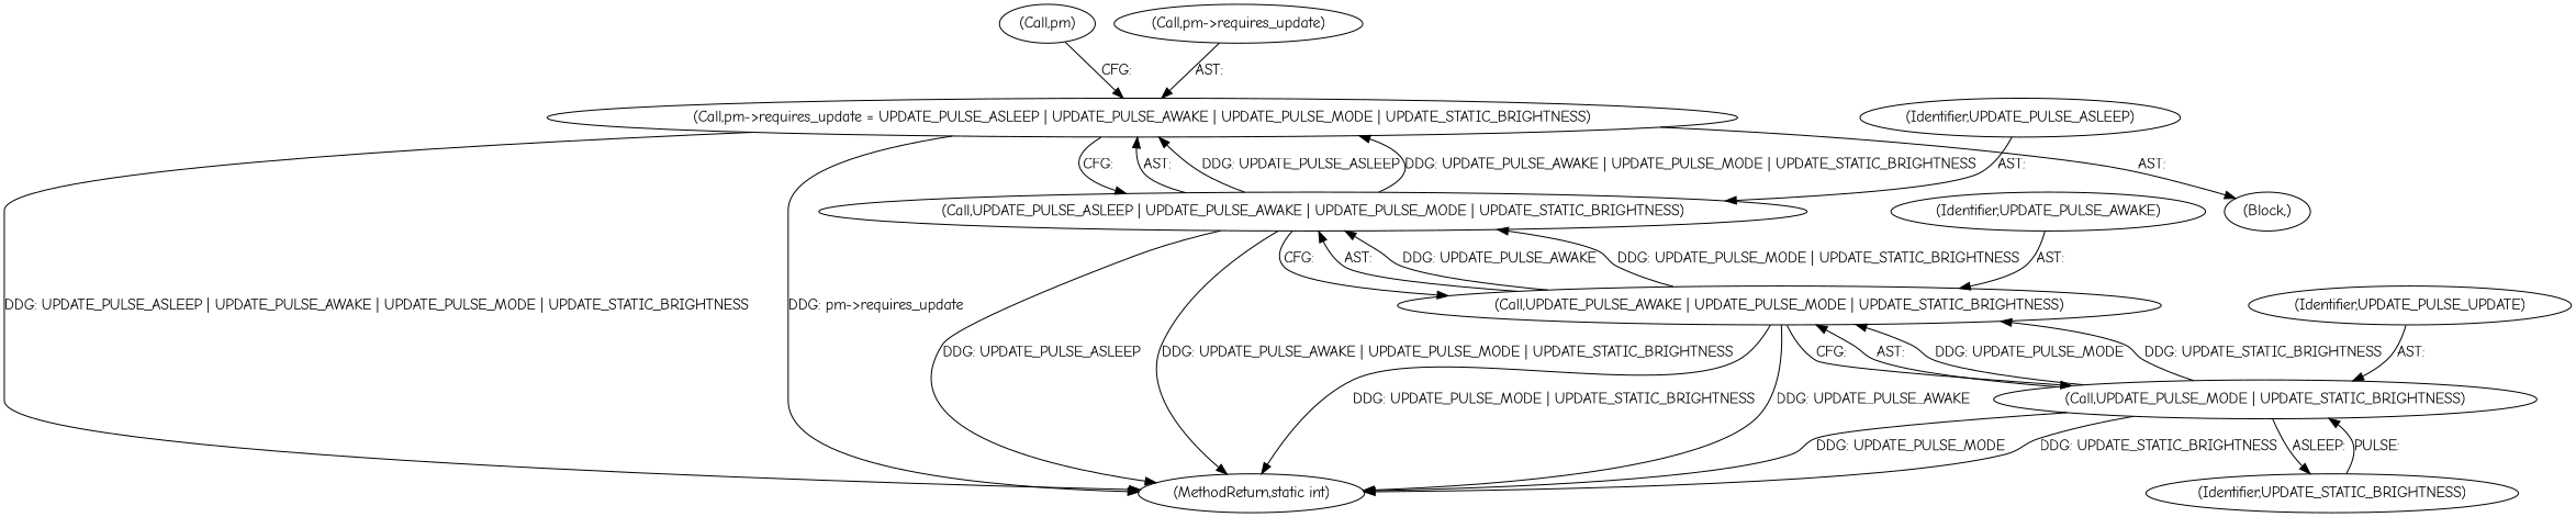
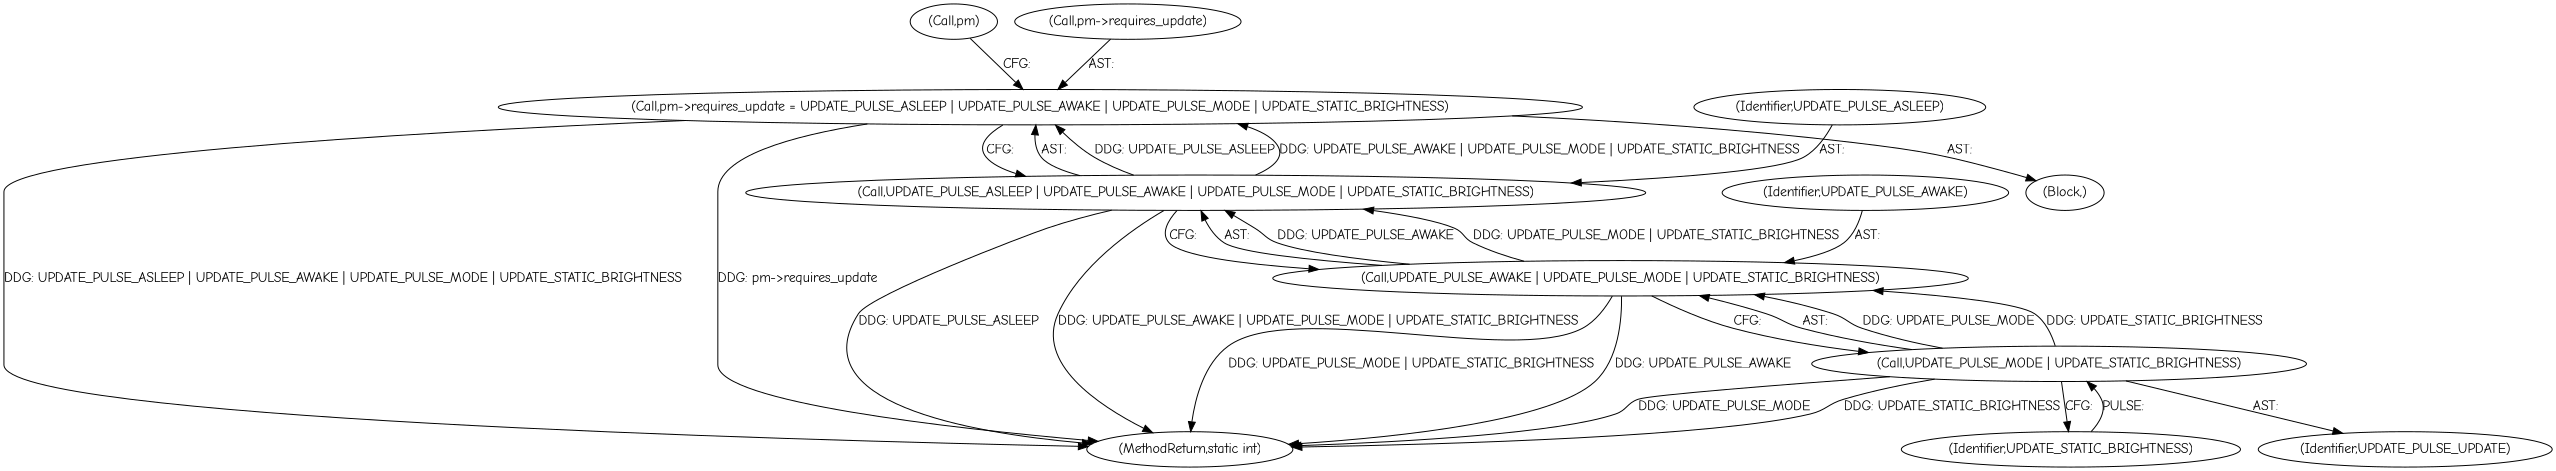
  digraph {
    fontname="Comic Neue"
    node [fontname="Comic Neue"]
    edge [fontname="Comic Neue"]
    n1 [label="(Call,pm->requires_update = UPDATE_PULSE_ASLEEP | UPDATE_PULSE_AWAKE | UPDATE_PULSE_MODE | UPDATE_STATIC_BRIGHTNESS)"]
    n2 [label="(Call,UPDATE_PULSE_ASLEEP | UPDATE_PULSE_AWAKE | UPDATE_PULSE_MODE | UPDATE_STATIC_BRIGHTNESS)"]
    n3 [label="(Block,)"]
    n4 [label="(MethodReturn,static int)"]
    n5 [label="(Call,UPDATE_PULSE_AWAKE | UPDATE_PULSE_MODE | UPDATE_STATIC_BRIGHTNESS)"]
    n6 [label="(Call,UPDATE_PULSE_MODE | UPDATE_STATIC_BRIGHTNESS)"]
    n7 [label="(Identifier,UPDATE_STATIC_BRIGHTNESS)"]
    n8 [label="(Identifier,UPDATE_PULSE_UPDATE)"]
    n9 [label="(Call,pm)"]
    n10 [label="(Identifier,UPDATE_PULSE_AWAKE)"]
    n11 [label="(Identifier,UPDATE_PULSE_ASLEEP)"]
    n12 [label="(Call,pm->requires_update)"]
    n1 -> n2 [label="CFG: "]
    n1 -> n3 [label="AST: "]
    n1 -> n4 [label="DDG: UPDATE_PULSE_ASLEEP | UPDATE_PULSE_AWAKE | UPDATE_PULSE_MODE | UPDATE_STATIC_BRIGHTNESS"]
    n1 -> n4 [label="DDG: pm->requires_update"]
    n2 -> n1 [label="AST: "]
    n2 -> n1 [label="DDG: UPDATE_PULSE_ASLEEP"]
    n2 -> n1 [label="DDG: UPDATE_PULSE_AWAKE | UPDATE_PULSE_MODE | UPDATE_STATIC_BRIGHTNESS"]
    n2 -> n4 [label="DDG: UPDATE_PULSE_ASLEEP"]
    n2 -> n4 [label="DDG: UPDATE_PULSE_AWAKE | UPDATE_PULSE_MODE | UPDATE_STATIC_BRIGHTNESS"]
    n2 -> n5 [label="CFG: "]
    n5 -> n2 [label="AST: "]
    n5 -> n2 [label="DDG: UPDATE_PULSE_AWAKE"]
    n5 -> n2 [label="DDG: UPDATE_PULSE_MODE | UPDATE_STATIC_BRIGHTNESS"]
    n5 -> n4 [label="DDG: UPDATE_PULSE_MODE | UPDATE_STATIC_BRIGHTNESS"]
    n5 -> n4 [label="DDG: UPDATE_PULSE_AWAKE"]
    n5 -> n6 [label="CFG: "]
    n6 -> n4 [label="DDG: UPDATE_PULSE_MODE"]
    n6 -> n4 [label="DDG: UPDATE_STATIC_BRIGHTNESS"]
    n6 -> n5 [label="AST: "]
    n6 -> n5 [label="DDG: UPDATE_PULSE_MODE"]
    n6 -> n5 [label="DDG: UPDATE_STATIC_BRIGHTNESS"]
-   n6 -> n7 [label="ASLEEP: "]
+   n6 -> n7 [label="CFG: "]
    n7 -> n6 [label="PULSE: "]
-   n8 -> n6 [label="AST: "]
+   n6 -> n8 [label="AST: "]
    n9 -> n1 [label="CFG: "]
    n10 -> n5 [label="AST: "]
    n11 -> n2 [label="AST: "]
    n12 -> n1 [label="AST: "]
  }
